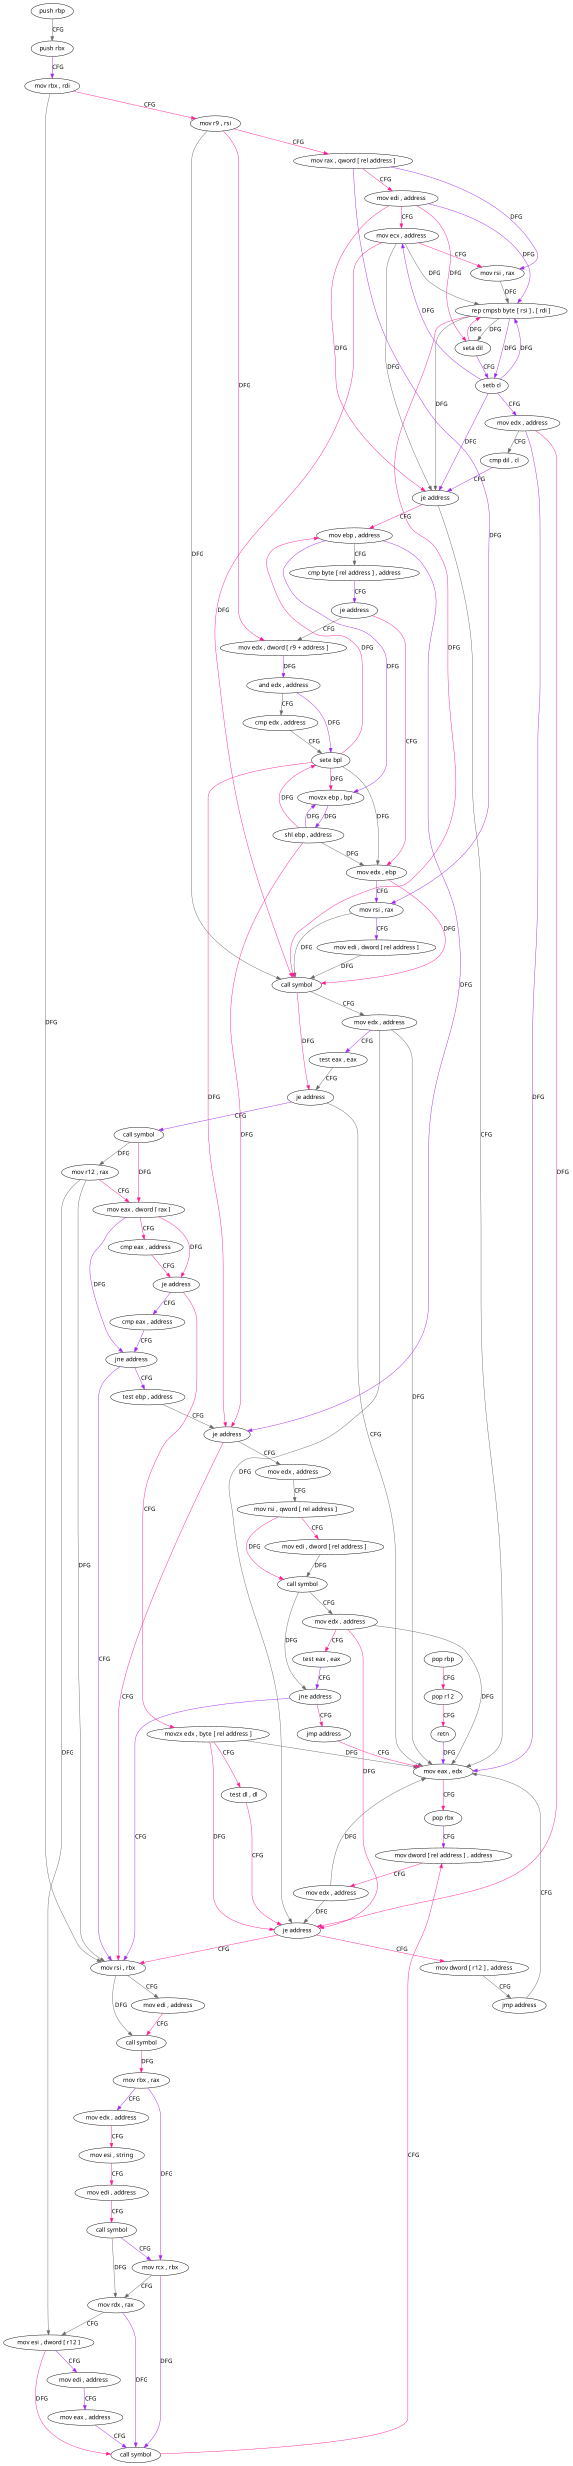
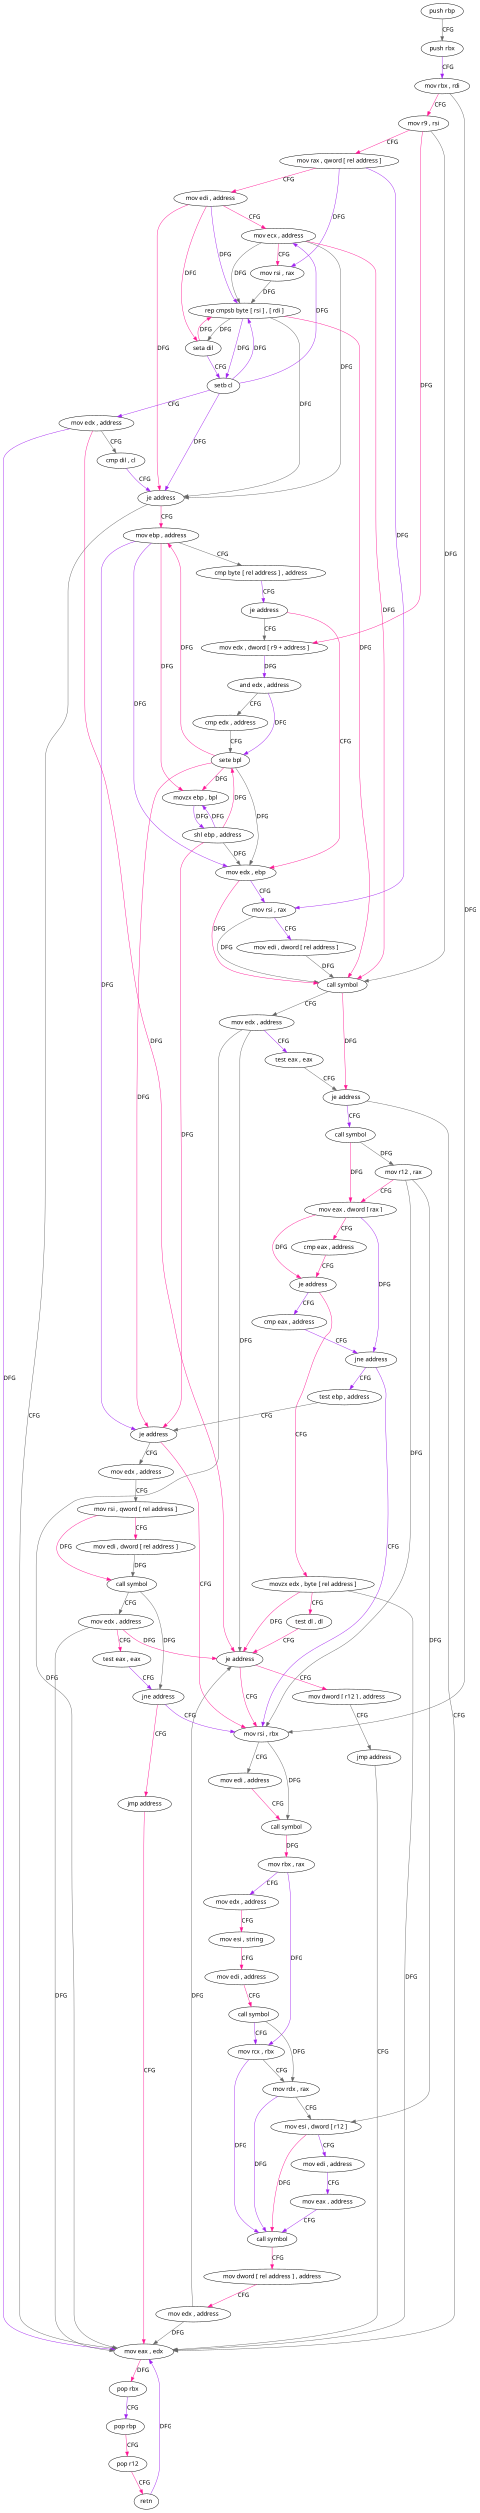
  digraph {
    fontname="Noto Sans"
    node [fontname="Noto Sans"]
    edge [color=deeppink fontname="Noto Sans"]
    n1 [label="push rbp"]
    n2 [label="push rbx"]
    n3 [label="mov rbx , rdi"]
    n4 [label="mov r9 , rsi"]
    n5 [label="mov rsi , rbx"]
    n6 [label="mov rax , qword [ rel address ]"]
    n7 [label="mov edx , dword [ r9 + address ]"]
    n8 [label="call symbol"]
    n9 [label="mov edi , address"]
    n10 [label="call symbol"]
    n11 [label="mov edi , address"]
    n12 [label="mov rsi , rax"]
    n13 [label="mov rsi , rax"]
    n14 [label="and edx , address"]
    n15 [label="mov edx , address"]
    n16 [label="je address"]
    n17 [label="mov ecx , address"]
    n18 [label="rep cmpsb byte [ rsi ] , [ rdi ]"]
    n19 [label="seta dil"]
    n20 [label="je address"]
    n21 [label="mov edi , dword [ rel address ]"]
    n22 [label="setb cl"]
    n23 [label="mov eax , edx"]
    n24 [label="mov ebp , address"]
    n25 [label="mov edx , address"]
    n26 [label="cmp dil , cl"]
    n27 [label="je address"]
    n28 [label="pop rbx"]
    n29 [label="mov dword [ r12 ] , address"]
    n30 [label="cmp byte [ rel address ] , address"]
    n31 [label="mov edx , ebp"]
    n32 [label="movzx ebp , bpl"]
    n33 [label="je address"]
    n34 [label="pop rbp"]
    n35 [label=retn]
    n36 [label="je address"]
    n37 [label="sete bpl"]
    n38 [label="shl ebp , address"]
    n39 [label="mov edx , address"]
    n40 [label="pop r12"]
    n41 [label="cmp edx , address"]
    n42 [label="test eax , eax"]
    n43 [label="call symbol"]
    n44 [label="mov r12 , rax"]
    n45 [label="mov eax , dword [ rax ]"]
    n46 [label="mov esi , dword [ r12 ]"]
    n47 [label="cmp eax , address"]
    n48 [label="je address"]
    n49 [label="jne address"]
    n50 [label="jmp address"]
    n51 [label="call symbol"]
    n52 [label="mov edi , address"]
    n53 [label="movzx edx , byte [ rel address ]"]
    n54 [label="cmp eax , address"]
    n55 [label="test ebp , address"]
    n56 [label="test dl , dl"]
    n57 [label="mov rbx , rax"]
    n58 [label="mov edx , address"]
    n59 [label="mov rcx , rbx"]
    n60 [label="mov esi , string"]
    n61 [label="mov rdx , rax"]
    n62 [label="mov edi , address"]
    n63 [label="call symbol"]
    n64 [label="mov dword [ rel address ] , address"]
    n65 [label="mov eax , address"]
    n66 [label="mov edx , address"]
    n67 [label="mov rsi , qword [ rel address ]"]
    n68 [label="mov edi , dword [ rel address ]"]
    n69 [label="call symbol"]
    n70 [label="mov edx , address"]
    n71 [label="jne address"]
    n72 [label="test eax , eax"]
    n73 [label="jmp address"]
    n1 -> n2 [color=gray40 label=CFG]
    n2 -> n3 [color=purple label=CFG]
    n3 -> n4 [label=CFG]
    n3 -> n5 [color=gray40 label=DFG]
    n4 -> n6 [label=CFG]
    n4 -> n7 [label=DFG]
    n4 -> n8 [color=gray40 label=DFG]
    n5 -> n9 [color=gray40 label=CFG]
    n5 -> n10 [color=gray40 label=DFG]
    n6 -> n11 [label=CFG]
    n6 -> n12 [color=purple label=DFG]
    n6 -> n13 [color=purple label=DFG]
    n7 -> n14 [color=purple label=DFG]
    n8 -> n15 [color=gray40 label=CFG]
    n8 -> n16 [label=DFG]
    n9 -> n10 [label=CFG]
    n10 -> n57 [label=DFG]
    n11 -> n17 [label=CFG]
    n11 -> n18 [color=purple label=DFG]
    n11 -> n19 [label=DFG]
    n11 -> n20 [label=DFG]
    n12 -> n18 [color=gray40 label=DFG]
    n13 -> n8 [color=gray40 label=DFG]
    n13 -> n21 [color=purple label=CFG]
    n14 -> n37 [color=purple label=DFG]
    n14 -> n41 [color=gray40 label=CFG]
    n15 -> n23 [color=gray40 label=DFG]
    n15 -> n27 [color=gray40 label=DFG]
    n15 -> n42 [color=purple label=CFG]
    n16 -> n23 [color=gray40 label=CFG]
    n16 -> n43 [color=purple label=CFG]
    n17 -> n8 [label=DFG]
    n17 -> n12 [label=CFG]
    n17 -> n18 [color=gray40 label=DFG]
    n17 -> n20 [color=gray40 label=DFG]
    n18 -> n8 [label=DFG]
    n18 -> n19 [color=gray40 label=DFG]
    n18 -> n20 [color=gray40 label=DFG]
    n18 -> n22 [color=purple label=DFG]
    n19 -> n18 [label=DFG]
    n19 -> n22 [color=purple label=CFG]
    n20 -> n23 [color=gray40 label=CFG]
    n20 -> n24 [label=CFG]
    n21 -> n8 [color=gray40 label=DFG]
    n22 -> n17 [color=purple label=DFG]
    n22 -> n18 [color=purple label=DFG]
    n22 -> n20 [color=purple label=DFG]
    n22 -> n25 [color=purple label=CFG]
-   n23 -> n28 [label=CFG]
+   n23 -> n28 [label=DFG]
    n24 -> n30 [color=gray40 label=CFG]
-   n24 -> n32 [color=purple label=DFG]
+   n24 -> n31 [color=purple label=DFG]
+   n24 -> n32 [label=DFG]
    n24 -> n33 [color=purple label=DFG]
    n25 -> n23 [color=purple label=DFG]
    n25 -> n26 [color=gray40 label=CFG]
    n25 -> n27 [label=DFG]
    n26 -> n20 [color=purple label=CFG]
    n27 -> n5 [label=CFG]
    n27 -> n29 [label=CFG]
-   n28 -> n64 [color=purple label=CFG]
+   n28 -> n34 [color=purple label=CFG]
    n29 -> n50 [color=gray40 label=CFG]
    n30 -> n36 [color=purple label=CFG]
    n31 -> n8 [label=DFG]
    n31 -> n13 [color=purple label=CFG]
    n32 -> n38 [color=purple label=DFG]
    n33 -> n5 [label=CFG]
    n33 -> n39 [color=gray40 label=CFG]
    n34 -> n40 [label=CFG]
    n35 -> n23 [color=purple label=DFG]
    n36 -> n7 [color=gray40 label=CFG]
    n36 -> n31 [label=CFG]
    n37 -> n24 [label=DFG]
    n37 -> n31 [color=gray40 label=DFG]
    n37 -> n32 [label=DFG]
    n37 -> n33 [label=DFG]
    n38 -> n31 [color=gray40 label=DFG]
    n38 -> n32 [color=purple label=DFG]
    n38 -> n33 [label=DFG]
    n38 -> n37 [label=DFG]
    n39 -> n67 [color=gray40 label=CFG]
    n40 -> n35 [label=CFG]
    n41 -> n37 [color=gray40 label=CFG]
    n42 -> n16 [color=gray40 label=CFG]
    n43 -> n44 [color=gray40 label=DFG]
    n43 -> n45 [label=DFG]
    n44 -> n5 [color=gray40 label=DFG]
    n44 -> n45 [label=CFG]
    n44 -> n46 [color=gray40 label=DFG]
    n45 -> n47 [label=CFG]
    n45 -> n48 [label=DFG]
    n45 -> n49 [color=purple label=DFG]
    n46 -> n51 [label=DFG]
    n46 -> n52 [color=purple label=CFG]
    n47 -> n48 [label=CFG]
    n48 -> n53 [label=CFG]
    n48 -> n54 [color=purple label=CFG]
    n49 -> n5 [color=purple label=CFG]
    n49 -> n55 [color=purple label=CFG]
    n50 -> n23 [color=gray40 label=CFG]
    n51 -> n64 [label=CFG]
    n52 -> n65 [color=purple label=CFG]
    n53 -> n23 [color=gray40 label=DFG]
    n53 -> n27 [label=DFG]
    n53 -> n56 [label=CFG]
    n54 -> n49 [color=purple label=CFG]
    n55 -> n33 [color=gray40 label=CFG]
    n56 -> n27 [label=CFG]
    n57 -> n58 [color=purple label=CFG]
    n57 -> n59 [color=purple label=DFG]
    n58 -> n60 [label=CFG]
    n59 -> n51 [color=purple label=DFG]
    n59 -> n61 [color=gray40 label=CFG]
    n60 -> n62 [label=CFG]
    n61 -> n46 [color=gray40 label=CFG]
    n61 -> n51 [color=purple label=DFG]
    n62 -> n63 [label=CFG]
    n63 -> n59 [color=purple label=CFG]
    n63 -> n61 [color=gray40 label=DFG]
    n64 -> n66 [label=CFG]
    n65 -> n51 [color=purple label=CFG]
    n66 -> n23 [color=gray40 label=DFG]
    n66 -> n27 [color=gray40 label=DFG]
    n67 -> n68 [label=CFG]
    n67 -> n69 [label=DFG]
    n68 -> n69 [color=gray40 label=DFG]
    n69 -> n70 [color=gray40 label=CFG]
    n69 -> n71 [color=gray40 label=DFG]
    n70 -> n23 [color=gray40 label=DFG]
    n70 -> n27 [label=DFG]
    n70 -> n72 [label=CFG]
    n71 -> n5 [color=purple label=CFG]
    n71 -> n73 [label=CFG]
    n72 -> n71 [color=purple label=CFG]
    n73 -> n23 [label=CFG]
  }
